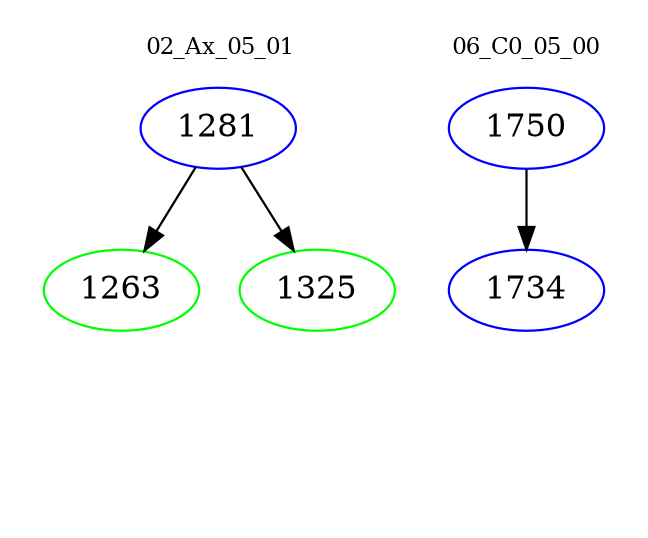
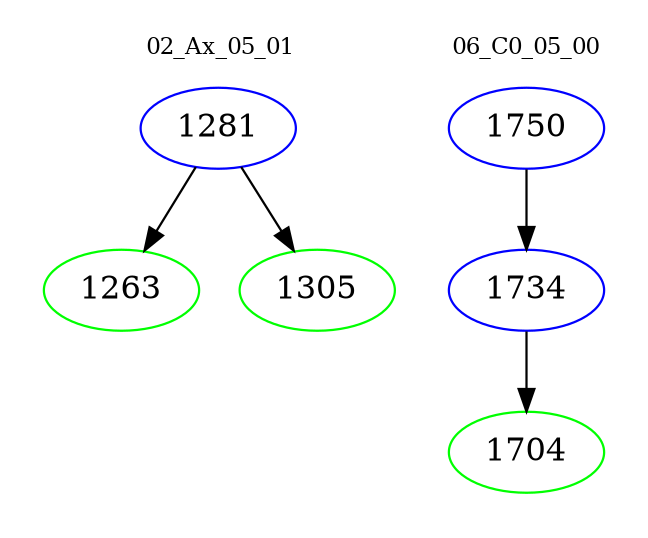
  digraph {
    node [color=blue]
    edge [color=black]
    n1 [label=1281]
    n2 [color=green label=1263]
-   n3 [color=green label=1325]
+   n3 [color=green label=1305]
    n4 [label=1750]
    n5 [label=1734]
+   n6 [color=green label=1704]
    subgraph cluster_1 {
      color=white
      fontsize=10
      label="02_Ax_05_01"
      n1
      n2
      n3
    }
    subgraph cluster_2 {
      color=white
      fontsize=10
      label="06_C0_05_00"
      n4
      n5
+     n6
    }
    n1 -> n2
    n1 -> n3
    n4 -> n5
+   n5 -> n6
  }
